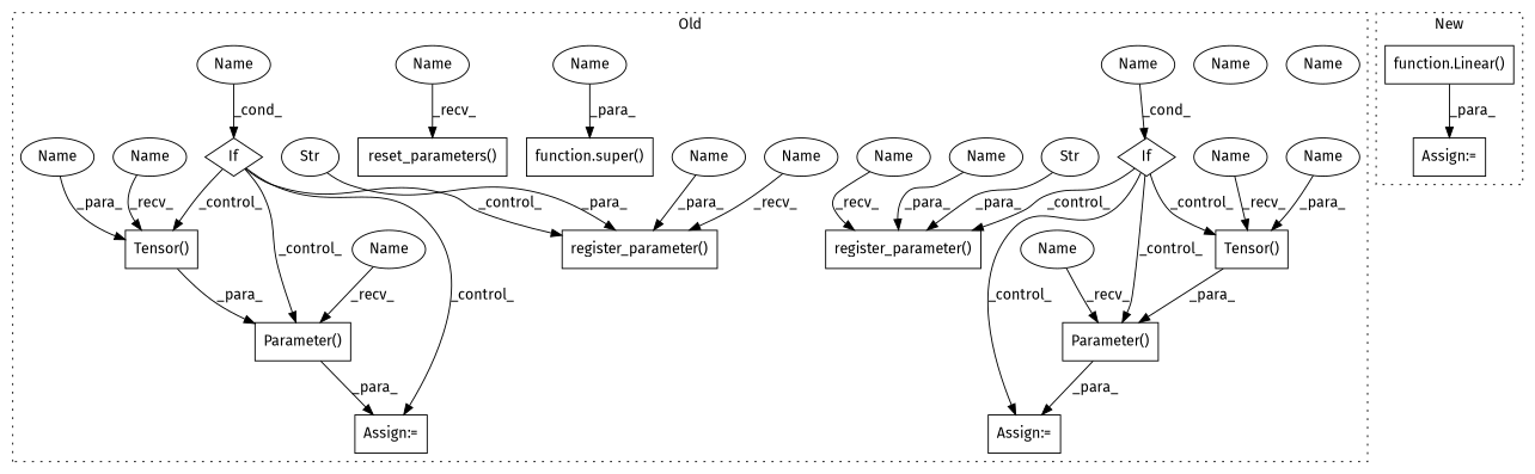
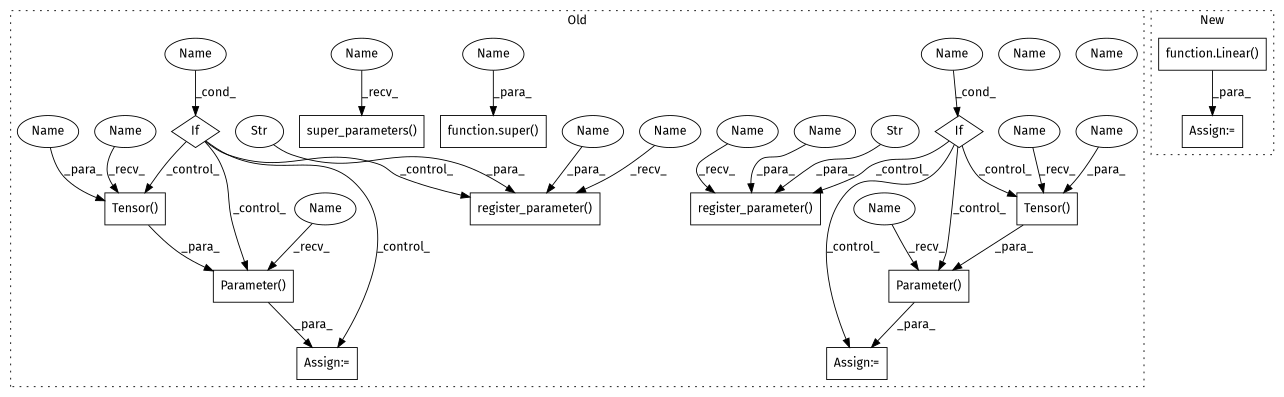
  digraph {
    fontname="Fira Sans"
    node [a=87 l=4 s=2505 shape=ellipse fontname="Fira Sans"]
    edge [fontname="Fira Sans"]
    n1 [a=75 l="24,1" label="register_parameter()" s="2308,2346" shape=box]
    n2 [a=96 l="3,15" label=If s="2197,2206" shape=diamond]
    n3 [a=75 l="13,1" label="Parameter()" s="2235,2278" shape=box]
-   n4 [a=75 l=23 label="reset_parameters()" shape=box]
+   n4 [a=75 l=23 label="super_parameters()" shape=box]
    n5 [a=66 l=8 label=Str s=2332]
    n6 [a=75 l="10,1" label="Tensor()" s="2248,2277" shape=box]
    n7 [a=75 l="10,1" label="Tensor()" s="2406,2425" shape=box]
    n8 [a=75 l="13,1" label="Parameter()" s="2393,2426" shape=box]
    n9 [l=6 label=Name s=2200]
    n10 [a=68 l=3 label="Assign:=" s=2232 shape=box]
    n11 [a=96 l="3,15" label=If s="2359,2366" shape=diamond]
    n12 [a=75 l="24,1" label="register_parameter()" s="2456,2492" shape=box]
    n13 [a=66 l=6 label=Str s=2480]
    n14 [label=Name s=2362]
    n15 [a=75 l="6,1" label="function.super()" s="2072,2090" shape=box]
    n16 [a=68 l=3 label="Assign:=" s=2390 shape=box]
    n17 [l=2 label=Name s=2393]
    n18 [l=2 label=Name s=2235]
    n19 [label=Name s=2488]
    n20 [label=Name s=2342]
    n21 [label=Name s=2362]
    n22 [l=6 label=Name s=2200]
    n23 [l=9 label=Name s=2416]
    n24 [l=9 label=Name s=2268]
    n25 [label=Name s=2086]
    n26 [label=Name]
    n27 [label=Name s=2308]
    n28 [label=Name s=2456]
    n29 [l=2 label=Name s=2406]
    n30 [l=2 label=Name s=2248]
    n31 [a=75 l="7,27" label="function.Linear()" s="3723,3749" shape=box]
    n32 [a=68 l=3 label="Assign:=" s=3720 shape=box]
    subgraph cluster_1 {
      label=Old
      style=dotted
      n1
      n2
      n3
      n4
      n5
      n6
      n7
      n8
      n9
      n10
      n11
      n12
      n13
      n14
      n15
      n16
      n17
      n18
      n19
      n20
      n21
      n22
      n23
      n24
      n25
      n26
      n27
      n28
      n29
      n30
    }
    subgraph cluster_2 {
      label=New
      style=dotted
      n31
      n32
    }
    n2 -> n1 [label=_control_]
    n2 -> n3 [label=_control_]
    n2 -> n6 [label=_control_]
    n2 -> n10 [label=_control_]
    n3 -> n10 [label=_para_]
    n5 -> n1 [label=_para_]
    n6 -> n3 [label=_para_]
    n7 -> n8 [label=_para_]
    n8 -> n16 [label=_para_]
    n11 -> n7 [label=_control_]
    n11 -> n8 [label=_control_]
    n11 -> n12 [label=_control_]
    n11 -> n16 [label=_control_]
    n13 -> n12 [label=_para_]
    n17 -> n8 [label=_recv_]
    n18 -> n3 [label=_recv_]
    n19 -> n12 [label=_para_]
    n20 -> n1 [label=_para_]
    n21 -> n11 [label=_cond_]
    n22 -> n2 [label=_cond_]
    n23 -> n7 [label=_para_]
    n24 -> n6 [label=_para_]
    n25 -> n15 [label=_para_]
    n26 -> n4 [label=_recv_]
    n27 -> n1 [label=_recv_]
    n28 -> n12 [label=_recv_]
    n29 -> n7 [label=_recv_]
    n30 -> n6 [label=_recv_]
    n31 -> n32 [label=_para_]
  }
